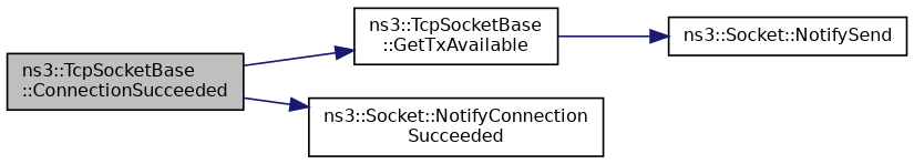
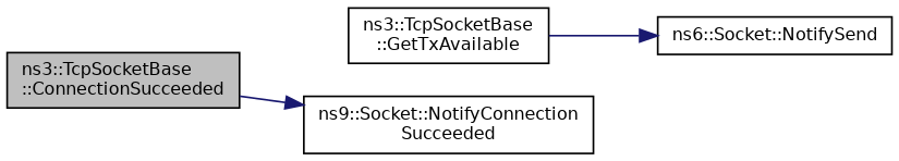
  digraph {
    rankdir=LR
    node [color=black fillcolor=white fontname=Helvetica fontsize=10 shape=record style=filled]
    edge [color=midnightblue fontname=Helvetica fontsize=10 labelfontname=Helvetica labelfontsize=10 style=solid]
    n1 [fillcolor=grey75 fontcolor=black height=0.2 label="ns3::TcpSocketBase\l::ConnectionSucceeded" width=0.4]
    n2 [height=0.2 label="ns3::TcpSocketBase\l::GetTxAvailable" width=0.4]
-   n3 [height=0.2 label="ns3::Socket::NotifyConnection\lSucceeded" width=0.4]
-   n4 [height=0.2 label="ns3::Socket::NotifySend" width=0.4]
-   n1 -> n2
+   n3 [height=0.2 label="ns9::Socket::NotifyConnection\lSucceeded" width=0.4]
+   n4 [height=0.2 label="ns6::Socket::NotifySend" width=0.4]
    n1 -> n3
    n2 -> n4
  }
